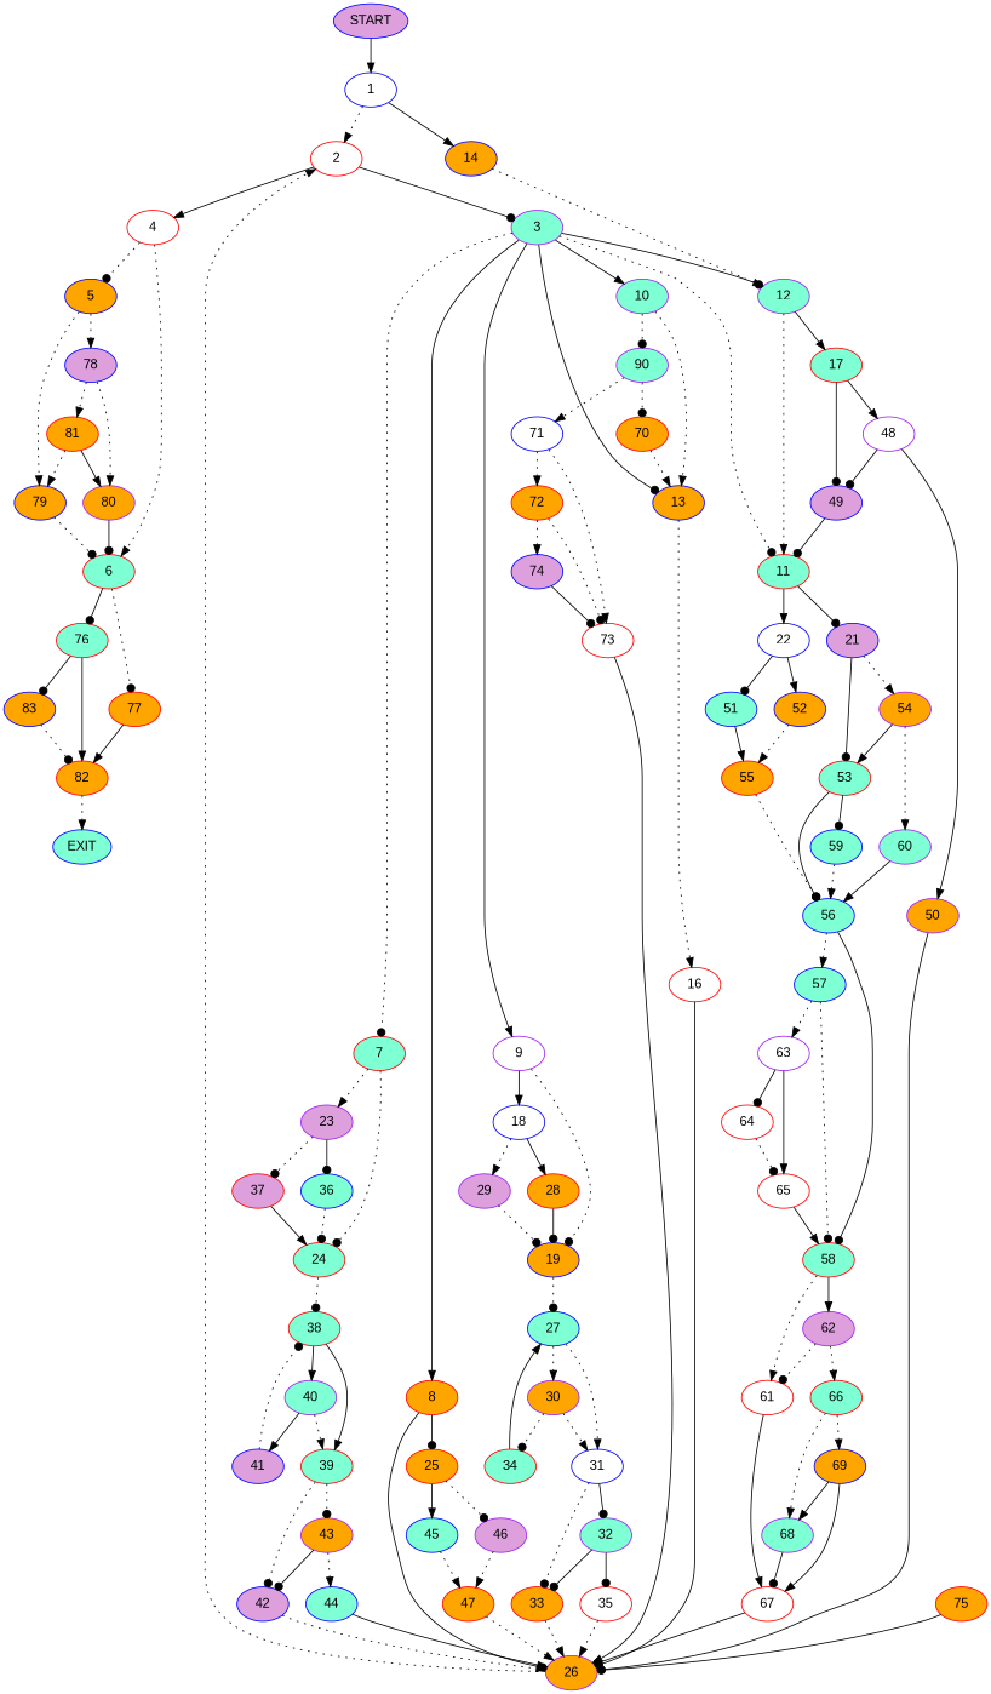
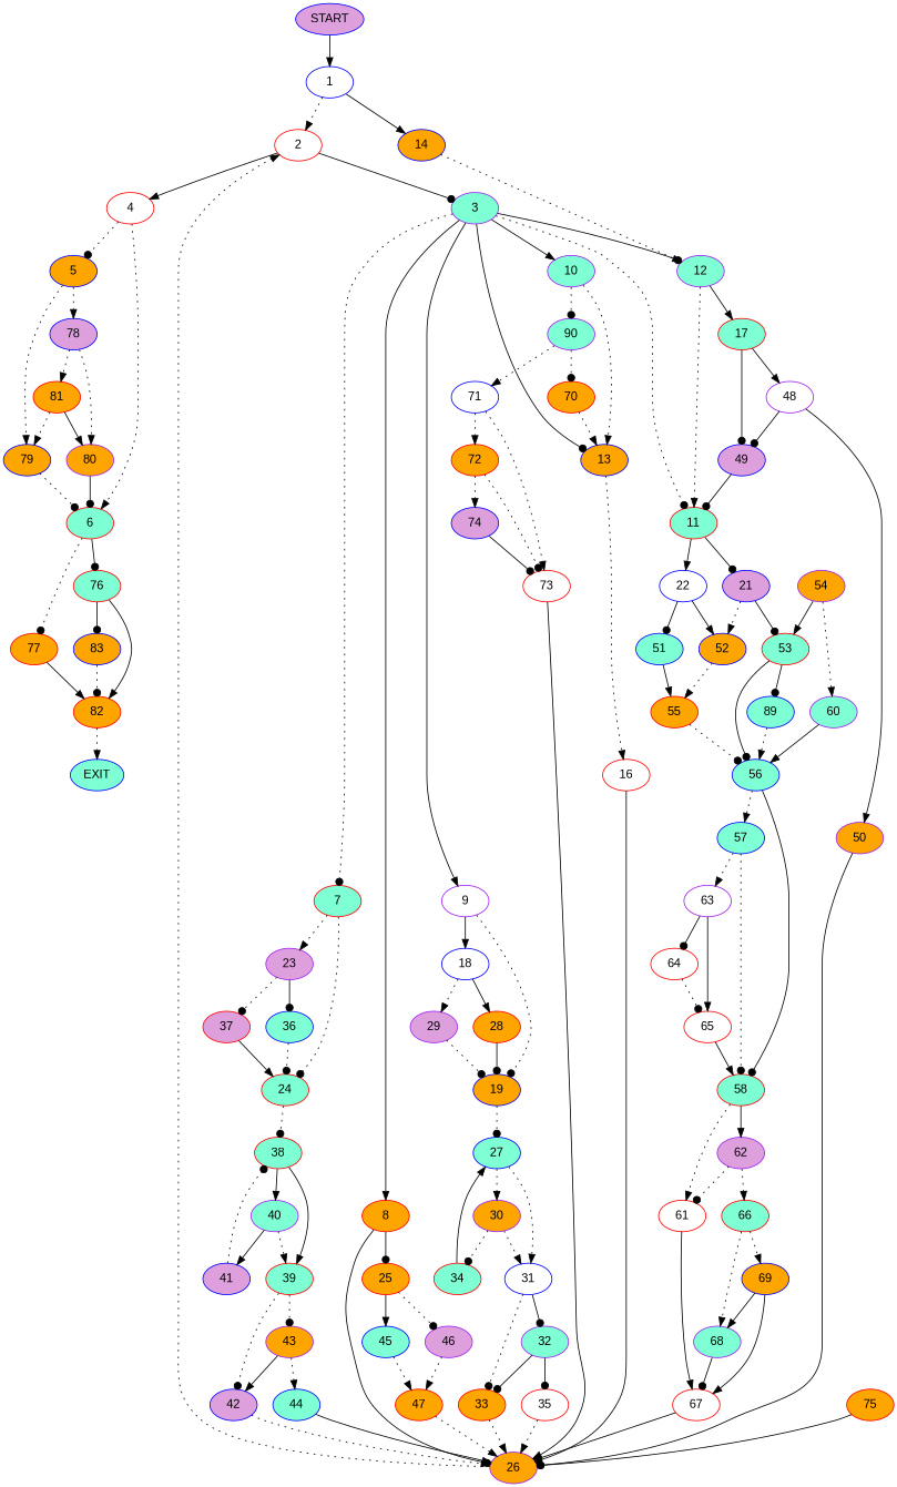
  digraph {
    fontname="Liberation Sans"
    node [color=red fillcolor=aquamarine fontname="Liberation Sans" style=filled]
    edge [arrowhead=normal fontname="Liberation Sans" style=dotted]
    n1 [color=blue fillcolor=plum label=START]
    1 [color=blue fillcolor=white]
    2 [fillcolor=white]
    14 [color=blue fillcolor=orange]
    n5 [color=blue label=EXIT]
    3 [color=purple]
    4 [fillcolor=white]
    7
    8 [fillcolor=orange]
    9 [color=purple fillcolor=white]
    10 [color=purple]
    11
    12 [color=purple]
    13 [color=blue fillcolor=orange]
    5 [color=blue fillcolor=orange]
    6
    23 [color=purple fillcolor=plum]
    24
    25 [fillcolor=orange]
    26 [color=purple fillcolor=orange]
    18 [color=blue fillcolor=white]
    19 [color=blue fillcolor=orange]
    n23 [color=purple label=90]
    21 [color=blue fillcolor=plum]
    22 [color=blue fillcolor=white]
    17
    16 [fillcolor=white]
    78 [color=blue fillcolor=plum]
    79 [color=blue fillcolor=orange]
    76
    77 [fillcolor=orange]
    80 [color=purple fillcolor=orange]
    81 [fillcolor=orange]
    82 [fillcolor=orange]
    83 [color=blue fillcolor=orange]
    36 [color=blue]
    37 [fillcolor=plum]
    38
    45 [color=blue]
    46 [color=purple fillcolor=plum]
    28 [fillcolor=orange]
    29 [color=purple fillcolor=plum]
    27 [color=blue]
    70 [fillcolor=orange]
    71 [color=blue fillcolor=white]
    53
    54 [color=purple fillcolor=orange]
    51 [color=blue]
    52 [color=blue fillcolor=orange]
    48 [color=purple fillcolor=white]
    49 [color=blue fillcolor=plum]
    75 [fillcolor=orange]
    50 [color=purple fillcolor=orange]
    30 [color=purple fillcolor=orange]
    31 [color=blue fillcolor=white]
    72 [fillcolor=orange]
    73 [fillcolor=white]
    56 [color=blue]
-   59 [color=blue]
+   59 [color=blue label=89]
    60 [color=purple]
    55 [fillcolor=orange]
    39
    40 [color=purple]
    47 [fillcolor=orange]
    34
    32 [color=purple]
    33 [fillcolor=orange]
    35 [fillcolor=white]
    42 [color=blue fillcolor=plum]
    43 [color=purple fillcolor=orange]
    41 [color=blue fillcolor=plum]
    44 [color=blue]
    57 [color=blue]
    58
    63 [color=purple fillcolor=white]
    61 [fillcolor=white]
    62 [color=purple fillcolor=plum]
    64 [fillcolor=white]
    65 [fillcolor=white]
    67 [fillcolor=white]
    66
    68 [color=purple]
    69 [color=blue fillcolor=orange]
    74 [color=blue fillcolor=plum]
    n1 -> 1 [style=solid]
    1 -> 2
    1 -> 14 [style=solid]
    2 -> 3 [arrowhead=dot style=solid]
    2 -> 4 [style=solid]
    14 -> 12 [arrowhead=dot]
    3 -> 7 [arrowhead=dot]
    3 -> 8 [style=solid]
    3 -> 9 [style=solid]
    3 -> 10 [style=solid]
    3 -> 11 [arrowhead=dot]
    3 -> 12 [style=solid]
    3 -> 13 [arrowhead=dot style=solid]
    4 -> 5 [arrowhead=dot]
    4 -> 6
    7 -> 23
    7 -> 24 [arrowhead=dot]
    8 -> 25 [arrowhead=dot style=solid]
    8 -> 26 [arrowhead=dot style=solid]
    9 -> 18 [style=solid]
    9 -> 19 [arrowhead=dot]
    10 -> 13
    10 -> n23 [arrowhead=dot]
    11 -> 21 [arrowhead=dot style=solid]
    11 -> 22 [style=solid]
    12 -> 11
    12 -> 17 [style=solid]
    13 -> 16
    5 -> 78
    5 -> 79
    6 -> 76 [arrowhead=dot style=solid]
    6 -> 77 [arrowhead=dot]
    23 -> 36 [arrowhead=dot style=solid]
    23 -> 37 [arrowhead=dot]
    24 -> 38 [arrowhead=dot]
    25 -> 45 [style=solid]
    25 -> 46 [arrowhead=dot]
    26 -> 2
    18 -> 28 [style=solid]
    18 -> 29
    19 -> 27 [arrowhead=dot]
    n23 -> 70 [arrowhead=dot]
    n23 -> 71
    21 -> 53 [arrowhead=dot style=solid]
-   21 -> 54
+   21 -> 52
    22 -> 51 [arrowhead=dot style=solid]
    22 -> 52 [style=solid]
    17 -> 48 [style=solid]
    17 -> 49 [arrowhead=dot style=solid]
    16 -> 26 [arrowhead=dot style=solid]
    78 -> 80
    78 -> 81
    79 -> 6 [arrowhead=dot]
    76 -> 82 [style=solid]
    76 -> 83 [arrowhead=dot style=solid]
    77 -> 82 [style=solid]
    80 -> 6 [arrowhead=dot style=solid]
    81 -> 79
    81 -> 80 [style=solid]
    82 -> n5
    83 -> 82 [arrowhead=dot]
    36 -> 24 [arrowhead=dot]
    37 -> 24 [style=solid]
    38 -> 39 [style=solid]
    38 -> 40 [style=solid]
    45 -> 47
    46 -> 47
    28 -> 19 [arrowhead=dot style=solid]
    29 -> 19 [arrowhead=dot]
    27 -> 30
    27 -> 31
    70 -> 13
    71 -> 72
    71 -> 73
    53 -> 56 [arrowhead=dot style=solid]
    53 -> 59 [arrowhead=dot style=solid]
    54 -> 53 [style=solid]
    54 -> 60
    51 -> 55 [style=solid]
    52 -> 55
    48 -> 49 [arrowhead=dot style=solid]
    48 -> 50 [style=solid]
    49 -> 11 [arrowhead=dot style=solid]
    75 -> 26 [arrowhead=dot style=solid]
    50 -> 26 [arrowhead=dot style=solid]
    30 -> 31
    30 -> 34 [arrowhead=dot]
    31 -> 32 [arrowhead=dot style=solid]
    31 -> 33 [arrowhead=dot]
    72 -> 73 [arrowhead=dot]
    72 -> 74
    73 -> 26 [style=solid]
    56 -> 57
    56 -> 58 [arrowhead=dot style=solid]
    59 -> 56
    60 -> 56 [style=solid]
    55 -> 56 [arrowhead=dot]
    39 -> 42 [arrowhead=dot]
    39 -> 43 [arrowhead=dot]
    40 -> 39
    40 -> 41 [style=solid]
    47 -> 26
    34 -> 27 [style=solid]
    32 -> 33 [arrowhead=dot style=solid]
    32 -> 35 [arrowhead=dot style=solid]
    33 -> 26
    35 -> 26
    42 -> 26
-   43 -> 42 [arrowhead=dot style=solid]
+   43 -> 42 [style=solid]
    43 -> 44
    41 -> 38 [arrowhead=dot]
    44 -> 26 [style=solid]
    57 -> 58 [arrowhead=dot]
    57 -> 63
    58 -> 61
    58 -> 62 [style=solid]
    63 -> 64 [arrowhead=dot style=solid]
    63 -> 65 [style=solid]
    61 -> 67 [style=solid]
    62 -> 61 [arrowhead=dot]
    62 -> 66
    64 -> 65 [arrowhead=dot]
    65 -> 58 [style=solid]
    67 -> 26 [arrowhead=dot style=solid]
    66 -> 68
    66 -> 69
    68 -> 67 [arrowhead=dot style=solid]
    69 -> 67 [style=solid]
    69 -> 68 [style=solid]
    74 -> 73 [arrowhead=dot style=solid]
  }
